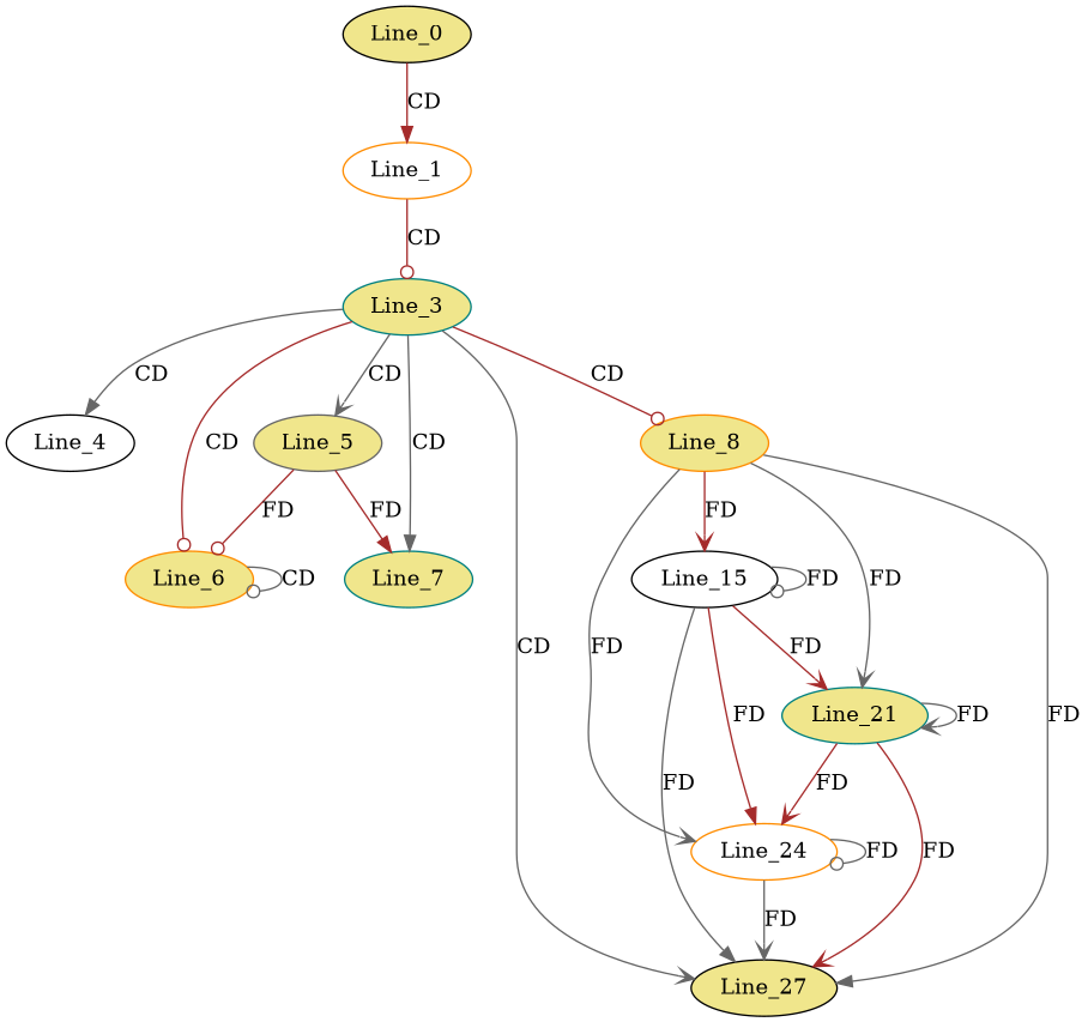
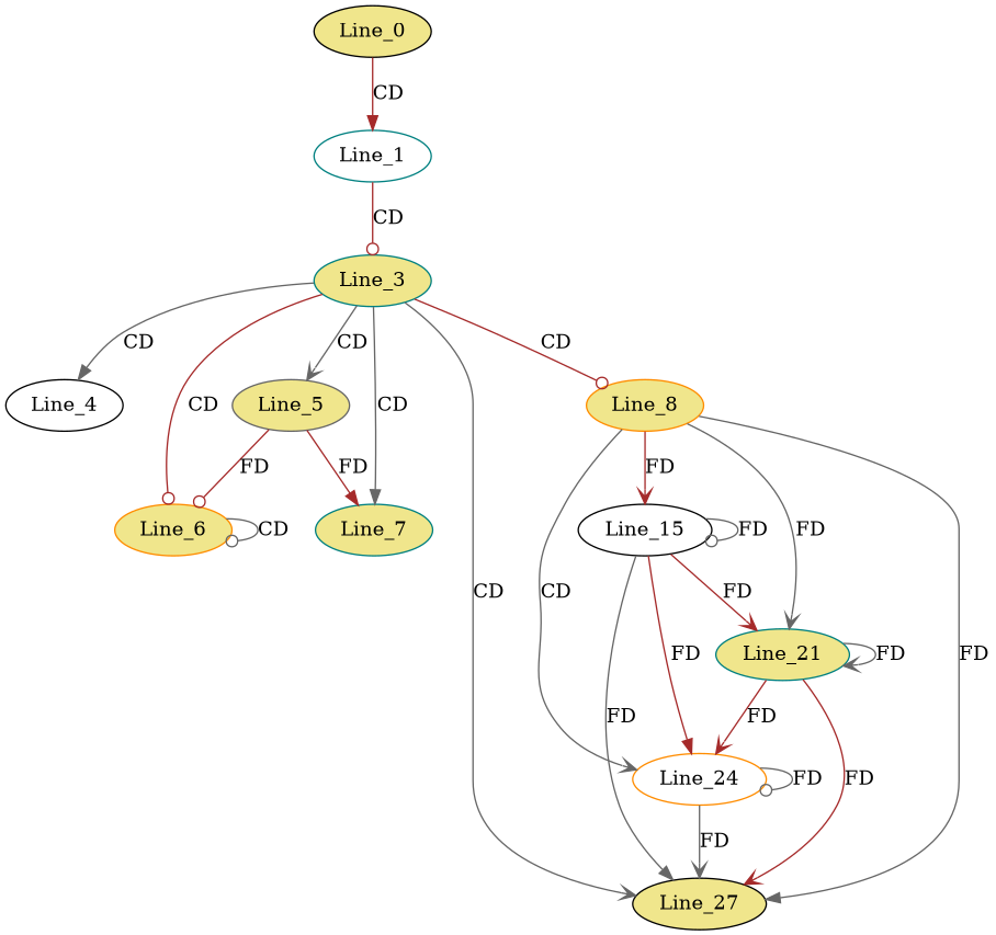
  digraph {
    node [color=teal fillcolor=khaki style=filled]
    edge [arrowhead=vee color=gray40]
-   Line_1 [color=darkorange fillcolor=white]
+   Line_1 [fillcolor=white]
    Line_0 [color=black]
    Line_3
    Line_4 [color=black fillcolor=white]
    Line_5 [color=gray40]
    Line_6 [color=darkorange]
    Line_7
    Line_8 [color=darkorange]
    Line_27 [color=black]
    Line_15 [color=black fillcolor=white]
    Line_21
    Line_24 [color=darkorange fillcolor=white]
    Line_1 -> Line_3 [arrowhead=odot color=brown label=CD]
    Line_0 -> Line_1 [arrowhead=normal color=brown label=CD]
    Line_3 -> Line_4 [arrowhead=normal label=CD]
    Line_3 -> Line_5 [label=CD]
    Line_3 -> Line_6 [arrowhead=odot color=brown label=CD]
    Line_3 -> Line_7 [arrowhead=normal label=CD]
    Line_3 -> Line_8 [arrowhead=odot color=brown label=CD]
    Line_3 -> Line_27 [label=CD]
    Line_5 -> Line_6 [arrowhead=odot color=brown label=FD]
    Line_5 -> Line_7 [arrowhead=normal color=brown label=FD]
    Line_6 -> Line_6 [arrowhead=odot label=CD]
    Line_8 -> Line_27 [arrowhead=normal label=FD]
    Line_8 -> Line_15 [color=brown label=FD]
    Line_8 -> Line_21 [label=FD]
-   Line_8 -> Line_24 [label=FD]
+   Line_8 -> Line_24 [label=CD]
    Line_15 -> Line_27 [arrowhead=normal label=FD]
    Line_15 -> Line_15 [arrowhead=odot label=FD]
    Line_15 -> Line_21 [color=brown label=FD]
    Line_15 -> Line_24 [arrowhead=normal color=brown label=FD]
    Line_21 -> Line_27 [color=brown label=FD]
    Line_21 -> Line_21 [label=FD]
    Line_21 -> Line_24 [color=brown label=FD]
    Line_24 -> Line_27 [label=FD]
    Line_24 -> Line_24 [arrowhead=odot label=FD]
  }
